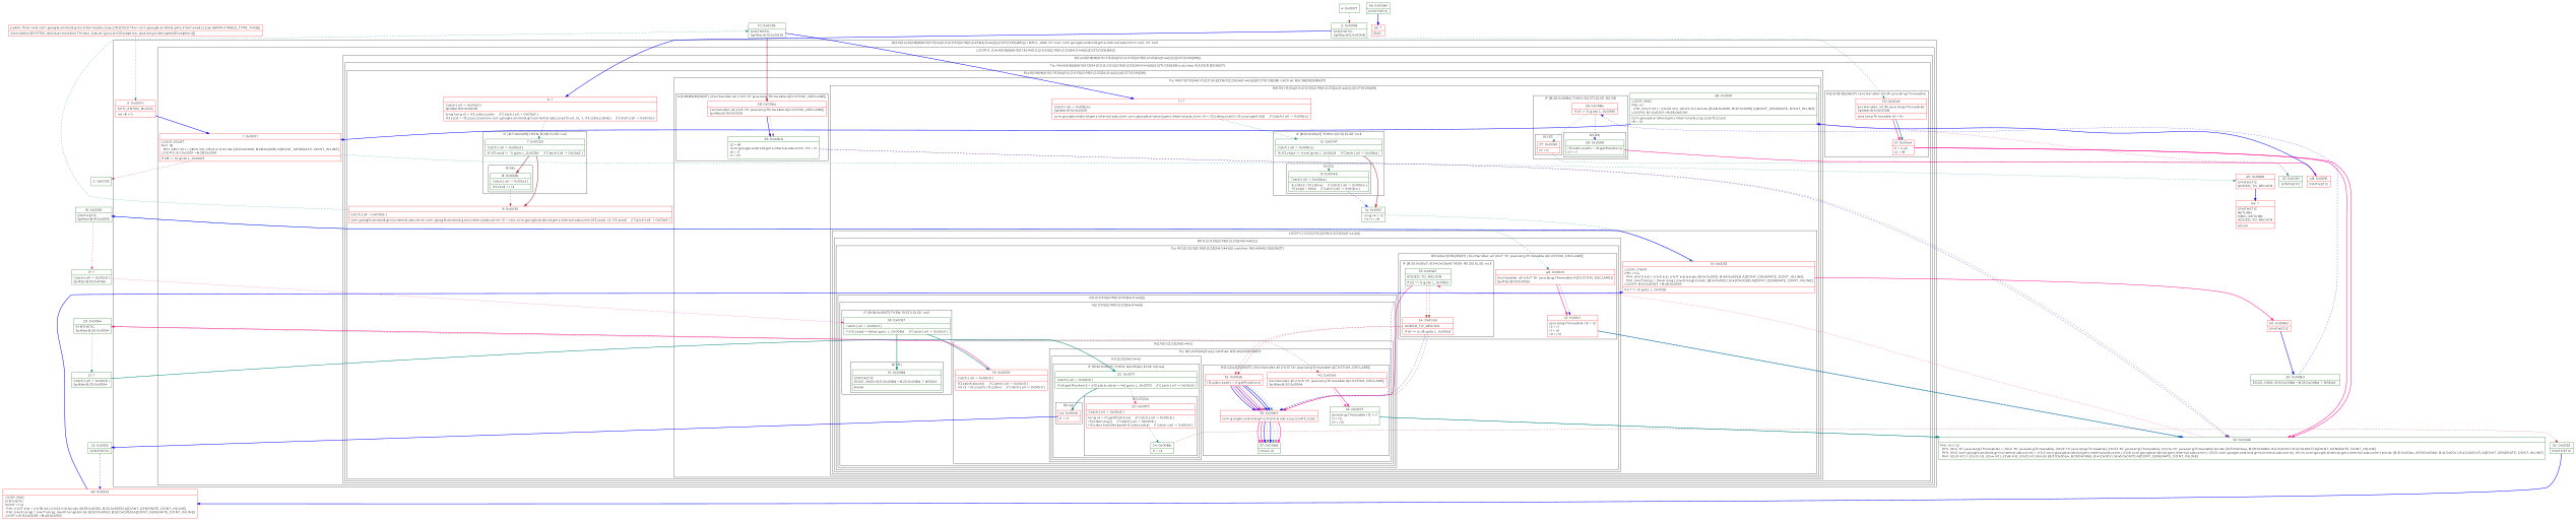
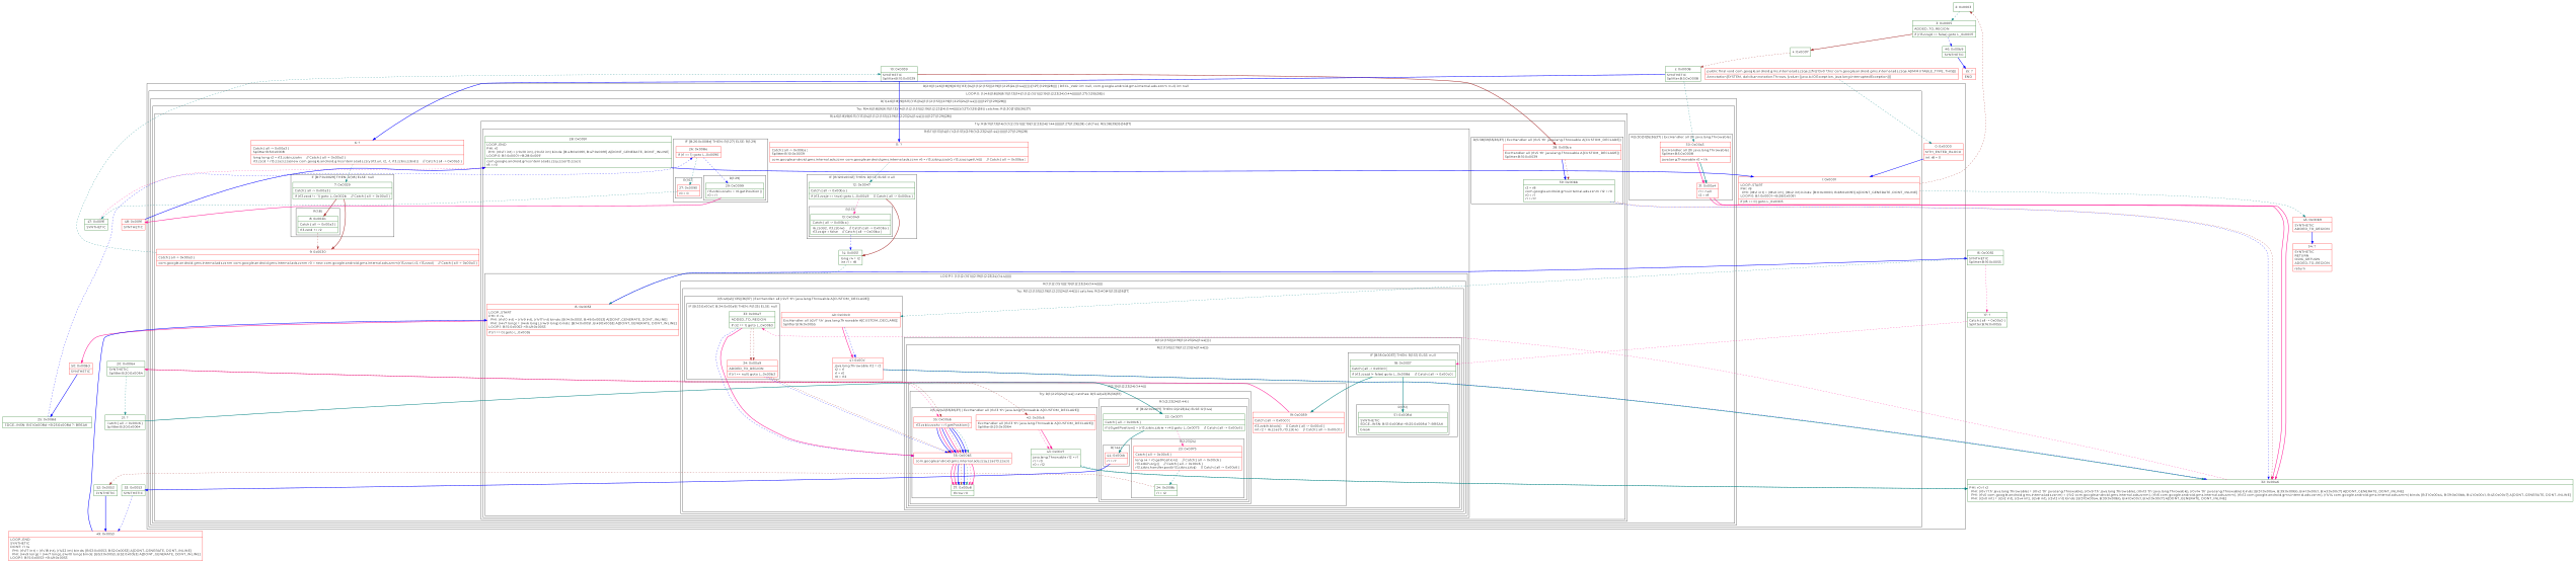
  digraph {
    fontname=Montserrat
    node [color=darkgreen fontname=Montserrat shape=record]
    edge [color=blue fontname=Montserrat style=dashed]
    n1 [label="{8\:\ 0x002b|Catch:\{ all \-\> 0x00a3 \}\l|r13.zzcd += r2\l}"]
    n2 [label="{7\:\ 0x0029|Catch:\{ all \-\> 0x00a3 \}\l|if (r13.zzcd != \-1) goto L_0x002b     \/\/ Catch:\{ all \-\> 0x00a3 \}\l}"]
    n3 [label="{13\:\ 0x0049|Catch:\{ all \-\> 0x00ba \}\l|r6.zzd(r2, r13.zzbiw)     \/\/ Catch:\{ all \-\> 0x00ba \}\lr13.zzaje = false     \/\/ Catch:\{ all \-\> 0x00ba \}\l}"]
    n4 [label="{12\:\ 0x0047|Catch:\{ all \-\> 0x00ba \}\l|if (r13.zzaje == true) goto L_0x0049     \/\/ Catch:\{ all \-\> 0x00ba \}\l}"]
    n5 [label="{51\:\ 0x008d|SYNTHETIC\lEDGE_INSN: B:51:0x008d\-\>B:25:0x008d ?: BREAK  \l|break\l}"]
    n6 [label="{18\:\ 0x0057|Catch:\{ all \-\> 0x00c0 \}\l|if (r13.zzajd != false) goto L_0x008d     \/\/ Catch:\{ all \-\> 0x00c0 \}\l}"]
    n7 [color=red label="{23\:\ 0x0073|Catch:\{ all \-\> 0x00c6 \}\l|long r4 = r0.getPosition()     \/\/ Catch:\{ all \-\> 0x00c6 \}\lr13.zzbih.zzjy()     \/\/ Catch:\{ all \-\> 0x00c6 \}\lr13.zzbis.handler.post(r13.zzbis.zzbij)     \/\/ Catch:\{ all \-\> 0x00c6 \}\l}"]
    n8 [label="{24\:\ 0x008b|r1 = r2\l}"]
    n9 [color=red label="{44\:\ 0x00cb|r1 = r2\l}"]
    n10 [label="{22\:\ 0x0071|Catch:\{ all \-\> 0x00c6 \}\l|if (r0.getPosition() \> (r13.zzbis.zzbie + r4)) goto L_0x0073     \/\/ Catch:\{ all \-\> 0x00c6 \}\l}"]
    n11 [color=red label="{42\:\ 0x00c6|ExcHandler: all (r1v13 'th' java.lang.Throwable A[CUSTOM_DECLARE])\lSplitter:B:20:0x0064\l}"]
    n12 [label="{43\:\ 0x00c7|java.lang.Throwable r12 = r1\lr1 = r0\lr0 = r12\l}"]
    n13 [color=red label="{35\:\ 0x00ab|r13.zzbiv.zzahv = r1.getPosition()\l}"]
    n14 [color=red label="{36\:\ 0x00b3|com.google.android.gms.internal.ads.zzsy.zza(r13.zzazi)\l}"]
    n15 [label="{37\:\ 0x00b8|throw r0\l}"]
    n16 [color=red label="{19\:\ 0x0059|Catch:\{ all \-\> 0x00c0 \}\l|r13.zzbih.block()     \/\/ Catch:\{ all \-\> 0x00c0 \}\lint r2 = r6.zza(r0, r13.zzbiv)     \/\/ Catch:\{ all \-\> 0x00c0 \}\l}"]
    n17 [label="{33\:\ 0x00a7|ADDED_TO_REGION\l|if (r2 == 1) goto L_0x00b3\l}"]
    n18 [color=red label="{34\:\ 0x00a9|ADDED_TO_REGION\l|if (r1 == null) goto L_0x00b3\l}"]
    n19 [color=red label="{40\:\ 0x00c0|ExcHandler: all (r2v7 'th' java.lang.Throwable A[CUSTOM_DECLARE])\lSplitter:B:16:0x0055\l}"]
    n20 [color=red label="{41\:\ 0x00c1|java.lang.Throwable r12 = r2\lr2 = r1\lr1 = r0\lr0 = r12\l}"]
    n21 [color=red label="{15\:\ 0x0053|LOOP_START\lPHI: r1 r4 \l  PHI: (r1v10 int) = (r1v9 int), (r1v17 int) binds: [B:14:0x0051, B:49:0x0053] A[DONT_GENERATE, DONT_INLINE]\l  PHI: (r4v7 long) = (r4v6 long), (r4v9 long) binds: [B:14:0x0051, B:49:0x0053] A[DONT_GENERATE, DONT_INLINE]\lLOOP:1: B:15:0x0053\-\>B:49:0x0053\l|if (r1 == 0) goto L_0x0055\l}"]
    n22 [color=red label="{27\:\ 0x0090|r0 = 0\l}"]
    n23 [label="{29\:\ 0x0099|r13.zzbiv.zzahv = r0.getPosition()\lr0 = r1\l}"]
    n24 [color=red label="{26\:\ 0x008e|if (r1 == 1) goto L_0x0090\l}"]
    n25 [color=red label="{11\:\ ?|Catch:\{ all \-\> 0x00ba \}\lSplitter:B:10:0x0039\l|com.google.android.gms.internal.ads.zznn com.google.android.gms.internal.ads.zznn r6 = r13.zzbig.zza(r0, r13.zzazi.getUri())     \/\/ Catch:\{ all \-\> 0x00ba \}\l}"]
    n26 [label="{14\:\ 0x0051|long r4 = r2\lint r1 = r8\l}"]
    n27 [label="{28\:\ 0x0091|LOOP_END\lPHI: r0 \l  PHI: (r0v11 int) = (r0v10 int), (r0v12 int) binds: [B:48:0x0091, B:47:0x0091] A[DONT_GENERATE, DONT_INLINE]\lLOOP:0: B:1:0x0001\-\>B:28:0x0091\l|com.google.android.gms.internal.ads.zzsy.zza(r13.zzazi)\lr8 = r0\l}"]
    n28 [color=red label="{38\:\ 0x00ba|ExcHandler: all (r1v5 'th' java.lang.Throwable A[CUSTOM_DECLARE])\lSplitter:B:10:0x0039\l}"]
    n29 [label="{39\:\ 0x00bb|r2 = r8\lcom.google.android.gms.internal.ads.zznm r12 = r0\lr0 = r1\lr1 = r12\l}"]
    n30 [color=red label="{6\:\ ?|Catch:\{ all \-\> 0x00a3 \}\lSplitter:B:5:0x0008\l|long long r2 = r13.zzbiv.zzahv     \/\/ Catch:\{ all \-\> 0x00a3 \}\lr13.zzcd = r13.zzazi.zza(new com.google.android.gms.internal.ads.zzry(r13.uri, r2, \-1, r13.zzbis.zzbid))     \/\/ Catch:\{ all \-\> 0x00a3 \}\l}"]
    n31 [color=red label="{9\:\ 0x0030|Catch:\{ all \-\> 0x00a3 \}\l|com.google.android.gms.internal.ads.zznm com.google.android.gms.internal.ads.zznm r0 = new com.google.android.gms.internal.ads.zznm(r13.zzazi, r2, r13.zzcd)     \/\/ Catch:\{ all \-\> 0x00a3 \}\l}"]
    n32 [color=red label="{30\:\ 0x00a3|ExcHandler: all (th java.lang.Throwable)\lSplitter:B:5:0x0008\l|java.lang.Throwable r0 = th\l}"]
    n33 [color=red label="{31\:\ 0x00a4|r1 = null\lr2 = r8\l}"]
    n34 [color=red label="{1\:\ 0x0001|LOOP_START\lPHI: r8 \l  PHI: (r8v1 int) = (r8v0 int), (r8v2 int) binds: [B:0:0x0000, B:28:0x0091] A[DONT_GENERATE, DONT_INLINE]\lLOOP:0: B:1:0x0001\-\>B:28:0x0091\l|if (r8 == 0) goto L_0x0003\l}"]
    n35 [color=red label="{0\:\ 0x0000|MTH_ENTER_BLOCK\l|int r8 = 0\l}"]
    n36 [label="{52\:\ 0x0053|SYNTHETIC\l}"]
    n37 [label="{53\:\ 0x0053|SYNTHETIC\l}"]
    n38 [label="{32\:\ 0x00a6|PHI: r0 r1 r2 \l  PHI: (r0v1 'th' java.lang.Throwable) = (r0v2 'th' java.lang.Throwable), (r0v9 'th' java.lang.Throwable), (r0v13 'th' java.lang.Throwable), (r0v14 'th' java.lang.Throwable) binds: [B:31:0x00a4, B:39:0x00bb, B:41:0x00c1, B:43:0x00c7] A[DONT_GENERATE, DONT_INLINE]\l  PHI: (r1v0 com.google.android.gms.internal.ads.zznm) = (r1v2 com.google.android.gms.internal.ads.zznm), (r1v6 com.google.android.gms.internal.ads.zznm), (r1v12 com.google.android.gms.internal.ads.zznm), (r1v14 com.google.android.gms.internal.ads.zznm) binds: [B:31:0x00a4, B:39:0x00bb, B:41:0x00c1, B:43:0x00c7] A[DONT_GENERATE, DONT_INLINE]\l  PHI: (r2v0 int) = (r2v2 int), (r2v4 int), (r2v8 int), (r2v12 int) binds: [B:31:0x00a4, B:39:0x00bb, B:41:0x00c1, B:43:0x00c7] A[DONT_GENERATE, DONT_INLINE]\l}"]
    n39 [label="{20\:\ 0x0064|SYNTHETIC\lSplitter:B:20:0x0064\l}"]
    n40 [label="{16\:\ 0x0055|SYNTHETIC\lSplitter:B:16:0x0055\l}"]
    n41 [color=red label="{50\:\ 0x008d|SYNTHETIC\l}"]
    n42 [label="{47\:\ 0x0091|SYNTHETIC\l}"]
    n43 [color=red label="{48\:\ 0x0091|SYNTHETIC\l}"]
    n44 [label="{10\:\ 0x0039|SYNTHETIC\lSplitter:B:10:0x0039\l}"]
    n45 [label="{2\:\ 0x0003}"]
    n46 [color=red label="{45\:\ 0x00b9|SYNTHETIC\lADDED_TO_REGION\l}"]
+   n47 [label="{3\:\ 0x0005|ADDED_TO_REGION\l|if (r13.zzajd == false) goto L_0x0007\l}"]
    n48 [color=red label="{54\:\ ?|SYNTHETIC\lRETURN\lORIG_RETURN\lADDED_TO_REGION\l|return\l}"]
    n49 [label="{17\:\ ?|Catch:\{ all \-\> 0x00c0 \}\lSplitter:B:16:0x0055\l}"]
    n50 [label="{25\:\ 0x008d|EDGE_INSN: B:51:0x008d\-\>B:25:0x008d ?: BREAK  \l}"]
    n51 [label="{21\:\ ?|Catch:\{ all \-\> 0x00c6 \}\lSplitter:B:20:0x0064\l}"]
    n52 [color=red label="{49\:\ 0x0053|LOOP_END\lSYNTHETIC\lDONT: r1 r4 \l  PHI: (r1v17 int) = (r1v18 int), (r1v22 int) binds: [B:53:0x0053, B:52:0x0053] A[DONT_GENERATE, DONT_INLINE]\l  PHI: (r4v9 long) = (r4v7 long), (r4v10 long) binds: [B:53:0x0053, B:52:0x0053] A[DONT_GENERATE, DONT_INLINE]\lLOOP:1: B:15:0x0053\-\>B:49:0x0053\l}"]
    n53 [label="{4\:\ 0x0007}"]
    n54 [label="{46\:\ 0x00b9|SYNTHETIC\l}"]
    n55 [label="{5\:\ 0x0008|SYNTHETIC\lSplitter:B:5:0x0008\l}"]
    n56 [color=red label="{55\:\ ?|END\l}"]
    n57 [color=red label="{public final void com.google.android.gms.internal.ads.zzqe.zzfr((r13v0 'this' com.google.android.gms.internal.ads.zzqe A[IMMUTABLE_TYPE, THIS]))  | Annotation[SYSTEM, dalvik.annotation.Throws, \{value=[java.io.IOException, java.lang.InterruptedException]\}]\l}"]
    subgraph cluster_1 {
      label="R(2:0|(1:(4:6|(1:8)|9|(6:11|(1:13)|14|(1:(1:(2:(1:51)|(2:19|(1:(2:23|24)(1:44))))))|(1:27)(1:29)|28)))) | DECL_VAR: int null, com.google.android.gms.internal.ads.zznm null, int null\l"
      n35
      subgraph cluster_2 {
        label="LOOP:0: (1:(4:6|(1:8)|9|(6:11|(1:13)|14|(1:(1:(2:(1:51)|(2:19|(1:(2:23|24)(1:44))))))|(1:27)(1:29)|28)))"
        n34
        subgraph cluster_3 {
          label="R(1:(4:6|(1:8)|9|(6:11|(1:13)|14|(1:(1:(2:(1:51)|(2:19|(1:(2:23|24)(1:44))))))|(1:27)(1:29)|28)))"
          subgraph cluster_4 {
            label="Try: R(4:6|(1:8)|9|(6:11|(1:13)|14|(1:(1:(2:(1:51)|(2:19|(1:(2:23|24)(1:44))))))|(1:27)(1:29)|28)) catches: R(5:30|31|35|36|37)"
            subgraph cluster_5 {
              label="R(4:6|(1:8)|9|(6:11|(1:13)|14|(1:(1:(2:(1:51)|(2:19|(1:(2:23|24)(1:44))))))|(1:27)(1:29)|28))"
              n30
              n31
              subgraph cluster_6 {
                label="IF [B:7:0x0029] THEN: R(1:8) ELSE: null"
                n2
                subgraph cluster_7 {
                  label="R(1:8)"
                  n1
                }
              }
              subgraph cluster_8 {
                label="Try: R(6:11|(1:13)|14|(1:(1:(2:(1:51)|(2:19|(1:(2:23|24)(1:44))))))|(1:27)(1:29)|28) catches: R(5:38|39|35|36|37)"
                subgraph cluster_9 {
                  label="R(6:11|(1:13)|14|(1:(1:(2:(1:51)|(2:19|(1:(2:23|24)(1:44))))))|(1:27)(1:29)|28)"
                  n25
                  n26
                  n27
                  subgraph cluster_10 {
                    label="IF [B:12:0x0047] THEN: R(1:13) ELSE: null"
                    n4
                    subgraph cluster_11 {
                      label="R(1:13)"
                      n3
                    }
                  }
                  subgraph cluster_12 {
                    label="LOOP:1: (1:(1:(2:(1:51)|(2:19|(1:(2:23|24)(1:44))))))"
                    n21
                    subgraph cluster_13 {
                      label="R(1:(1:(2:(1:51)|(2:19|(1:(2:23|24)(1:44))))))"
                      subgraph cluster_14 {
                        label="Try: R(1:(2:(1:51)|(2:19|(1:(2:23|24)(1:44))))) catches: R(5:40|41|(1:35)|36|37)"
                        subgraph cluster_15 {
                          label="R(1:(2:(1:51)|(2:19|(1:(2:23|24)(1:44)))))"
                          subgraph cluster_16 {
                            label="R(2:(1:51)|(2:19|(1:(2:23|24)(1:44))))"
                            subgraph cluster_17 {
                              label="IF [B:18:0x0057] THEN: R(1:51) ELSE: null"
                              n6
                              subgraph cluster_18 {
                                label="R(1:51)"
                                n5
                              }
                            }
                            subgraph cluster_19 {
                              label="R(2:19|(1:(2:23|24)(1:44)))"
                              n16
                              subgraph cluster_20 {
                                label="Try: R(1:(2:23|24)(1:44)) catches: R(5:42|43|35|36|37)"
                                subgraph cluster_21 {
                                  label="R(1:(2:23|24)(1:44))"
                                  subgraph cluster_22 {
                                    label="IF [B:22:0x0071] THEN: R(2:23|24) ELSE: R(1:44)"
                                    n10
                                    subgraph cluster_23 {
                                      label="R(2:23|24)"
                                      n7
                                      n8
                                    }
                                    subgraph cluster_24 {
                                      label="R(1:44)"
                                      n9
                                    }
                                  }
                                }
                                subgraph cluster_25 {
                                  label="R(5:42|43|35|36|37) | ExcHandler: all (r1v13 'th' java.lang.Throwable A[CUSTOM_DECLARE])\l"
                                  n11
                                  n12
                                  n13
                                  n14
                                  n15
                                }
                              }
                            }
                          }
                        }
                        subgraph cluster_26 {
                          label="R(5:40|41|(1:35)|36|37) | ExcHandler: all (r2v7 'th' java.lang.Throwable A[CUSTOM_DECLARE])\l"
                          n19
                          n20
                          subgraph cluster_27 {
                            label="IF [B:33:0x00a7, B:34:0x00a9] THEN: R(1:35) ELSE: null"
                            n17
                            n18
                            subgraph cluster_28 {
                              label="R(1:35)"
                            }
                          }
                        }
                      }
                    }
                  }
                  subgraph cluster_29 {
                    label="IF [B:26:0x008e] THEN: R(1:27) ELSE: R(1:29)"
                    n24
                    subgraph cluster_30 {
                      label="R(1:57)"
                      n22
                    }
                    subgraph cluster_31 {
                      label="R(1:29)"
                      n23
                    }
                  }
                }
                subgraph cluster_32 {
                  label="R(5:38|39|35|36|37) | ExcHandler: all (r1v5 'th' java.lang.Throwable A[CUSTOM_DECLARE])\l"
                  n28
                  n29
                }
              }
            }
            subgraph cluster_33 {
              label="R(5:30|31|35|36|37) | ExcHandler: all (th java.lang.Throwable)\l"
              n32
              n33
            }
          }
        }
      }
    }
    subgraph cluster_34 {
      label="R(5:30|31|35|36|37) | ExcHandler: all (th java.lang.Throwable)\l"
    }
    subgraph cluster_35 {
      label="R(5:38|39|35|36|37) | ExcHandler: all (r1v5 'th' java.lang.Throwable A[CUSTOM_DECLARE])\l"
    }
    subgraph cluster_36 {
      label="R(5:40|41|(1:35)|36|37) | ExcHandler: all (r2v7 'th' java.lang.Throwable A[CUSTOM_DECLARE])\l"
      subgraph cluster_37 {
        label="IF [B:33:0x00a7, B:34:0x00a9] THEN: R(1:35) ELSE: null"
        subgraph cluster_38 {
          label="R(1:35)"
        }
      }
    }
    subgraph cluster_39 {
      label="R(5:42|43|35|36|37) | ExcHandler: all (r1v13 'th' java.lang.Throwable A[CUSTOM_DECLARE])\l"
    }
    n1 -> n31 [color=brown]
    n2 -> n1 [color=brown style=bold]
    n2 -> n31 [color=brown style=bold]
    n3 -> n26
-   n4 -> n3 [color=teal]
+   n4 -> n3 [color=deeppink]
    n4 -> n26 [color=brown style=bold]
    n6 -> n5 [color=teal style=bold]
    n6 -> n16 [color=teal style=bold]
    n7 -> n8 [color=teal]
    n8 -> n36 [color=brown]
    n9 -> n37 [style=bold]
    n10 -> n7 [color=deeppink]
    n10 -> n9 [color=teal style=bold]
    n11 -> n12 [color=deeppink]
    n11 -> n12 [color=deeppink style=bold]
    n12 -> n38 [color=teal style=bold]
    n12 -> n38 [color=teal]
    n13 -> n14 [style=bold]
    n13 -> n14 [color=deeppink style=bold]
    n13 -> n14 [style=bold]
    n13 -> n14 [color=deeppink style=bold]
    n13 -> n14 [color=brown]
    n13 -> n14 [style=bold]
    n13 -> n14 [style=bold]
    n13 -> n14 [color=teal]
    n14 -> n15 [color=deeppink style=bold]
    n14 -> n15 [color=deeppink style=bold]
    n14 -> n15 [style=bold]
    n14 -> n15 [color=brown]
    n14 -> n15 [style=bold]
    n14 -> n15 [color=teal]
    n14 -> n15 [color=deeppink]
    n14 -> n15 [color=deeppink style=bold]
    n16 -> n39 [color=deeppink style=bold]
    n17 -> n14
    n17 -> n14 [color=deeppink style=bold]
    n17 -> n18 [color=brown]
    n17 -> n18 [color=brown]
    n18 -> n13 [color=deeppink]
    n18 -> n13 [color=brown]
    n18 -> n14
    n18 -> n14 [color=brown]
    n19 -> n20 [color=deeppink style=bold]
    n19 -> n20
    n20 -> n38 [color=teal style=bold]
    n20 -> n38
    n21 -> n40 [style=bold]
    n21 -> n41 [color=deeppink style=bold]
    n22 -> n42 [color=teal]
    n23 -> n43 [color=deeppink style=bold]
    n24 -> n22 [color=teal]
    n24 -> n23
    n25 -> n4 [color=teal]
    n26 -> n21 [color=teal]
    n27 -> n34 [style=bold]
    n28 -> n29 [style=bold]
    n28 -> n29 [color=brown]
    n29 -> n38
    n29 -> n38 [color=brown]
    n30 -> n2 [color=teal]
    n31 -> n44 [color=teal]
    n32 -> n33 [color=deeppink style=bold]
    n32 -> n33 [color=teal style=bold]
    n33 -> n38 [color=deeppink style=bold]
    n33 -> n38 [color=deeppink style=bold]
    n34 -> n45 [color=brown]
    n34 -> n46 [color=teal]
    n35 -> n34 [style=bold]
    n36 -> n52 [style=bold]
    n37 -> n52
    n38 -> n17 [color=deeppink]
    n39 -> n11 [color=brown]
    n39 -> n51 [color=teal]
    n40 -> n19 [color=teal]
    n40 -> n49 [color=deeppink]
    n41 -> n50 [style=bold]
    n42 -> n27 [color=deeppink]
    n43 -> n27 [style=bold]
    n44 -> n25 [style=bold]
    n44 -> n28 [color=brown style=bold]
+   n45 -> n47 [color=teal]
    n46 -> n48 [style=bold]
+   n47 -> n53 [color=brown style=bold]
+   n47 -> n54
    n49 -> n6 [color=deeppink]
    n50 -> n24
    n51 -> n10 [color=teal style=bold]
    n52 -> n21 [style=bold]
    n53 -> n55 [color=brown]
    n54 -> n56 [style=bold]
    n55 -> n30 [style=bold]
    n55 -> n32 [color=teal]
    n57 -> n35 [color=teal]
  }
